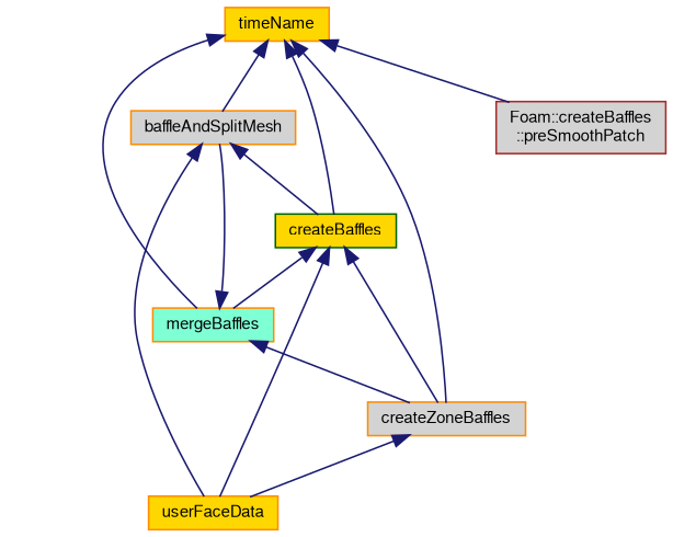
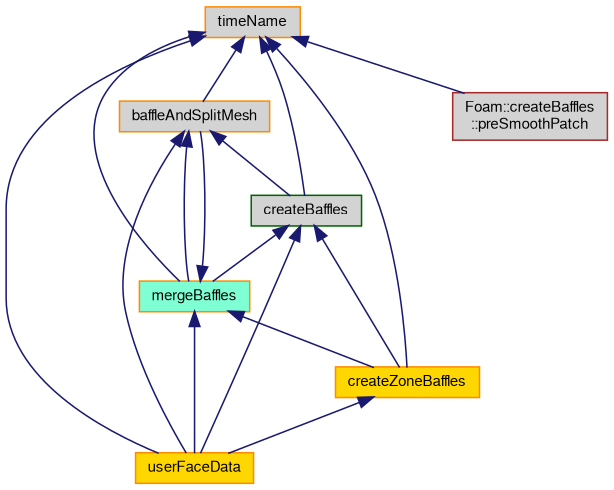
  digraph {
    rankdir=TB
    node [color=darkorange fillcolor=gold fontname=FreeSans fontsize=10 shape=record style=filled]
    edge [color=midnightblue dir=back fontname=FreeSans fontsize=10 labelfontname=FreeSans labelfontsize=10 style=solid]
-   n1 [fontcolor=black height=0.2 label=timeName width=0.4]
+   n1 [fillcolor=lightgrey fontcolor=black height=0.2 label=timeName width=0.4]
    n2 [fillcolor=lightgrey height=0.2 label=baffleAndSplitMesh width=0.4]
    n3 [fillcolor=aquamarine height=0.2 label=mergeBaffles width=0.4]
-   n4 [fillcolor=lightgrey height=0.2 label=createZoneBaffles width=0.4]
+   n4 [height=0.2 label=createZoneBaffles width=0.4]
    n5 [height=0.2 label=userFaceData width=0.4]
-   n6 [color=darkgreen height=0.2 label=createBaffles width=0.4]
+   n6 [color=darkgreen fillcolor=lightgrey height=0.2 label=createBaffles width=0.4]
    n7 [color=brown fillcolor=lightgrey height=0.2 label="Foam::createBaffles\l::preSmoothPatch" width=0.4]
    n1 -> n2
    n1 -> n3
    n1 -> n4
+   n1 -> n5
    n1 -> n6
    n1 -> n7
+   n2 -> n3
    n2 -> n5
    n2 -> n6
    n3 -> n2
    n3 -> n4
+   n3 -> n5
    n4 -> n5
    n6 -> n3
    n6 -> n4
    n6 -> n5
  }
